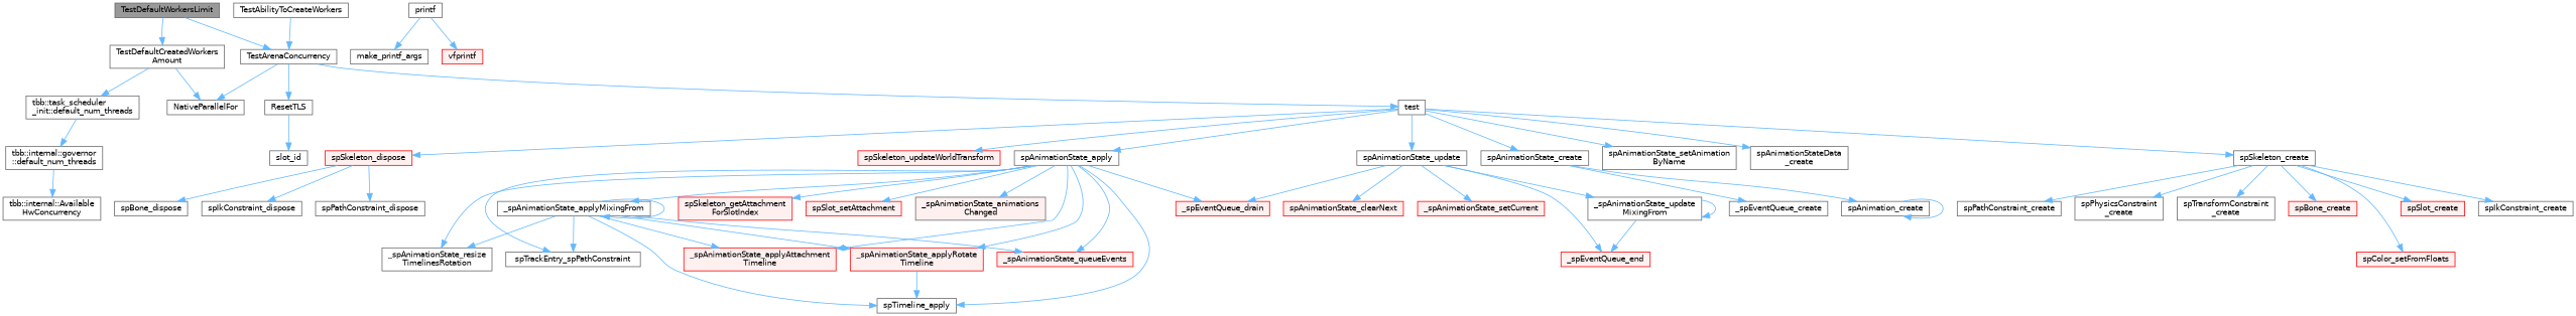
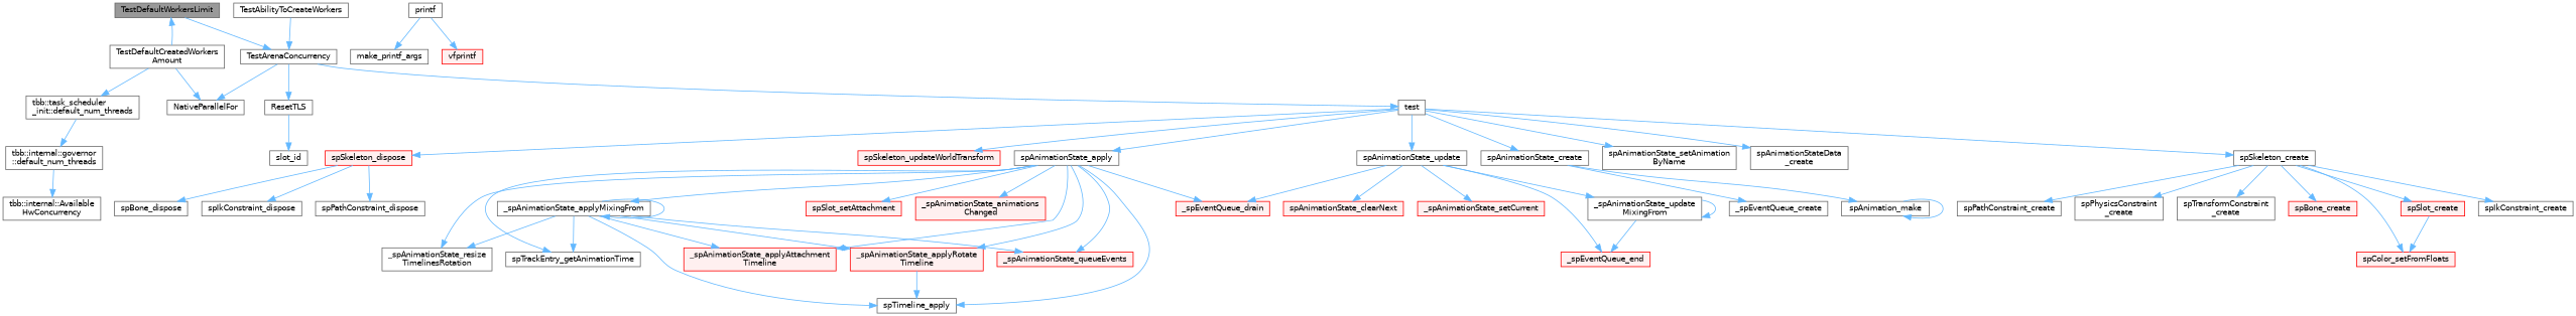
  digraph {
    rankdir=TB
    node [color=grey40 fillcolor=white fontname=Helvetica fontsize=10 shape=box style=filled]
    edge [color=steelblue1 fontname=Helvetica fontsize=10 labelfontname=Helvetica labelfontsize=10 style=solid]
    n1 [color=gray40 fillcolor=grey60 fontcolor=black height=0.2 label=TestDefaultWorkersLimit width=0.4]
    n2 [height=0.2 label="TestDefaultCreatedWorkers\lAmount" width=0.4]
    n3 [height=0.2 label=TestArenaConcurrency width=0.4]
    n4 [height=0.2 label=TestAbilityToCreateWorkers width=0.4]
    n5 [height=0.2 label=NativeParallelFor width=0.4]
    n6 [height=0.2 label="tbb::task_scheduler\l_init::default_num_threads" width=0.4]
    n7 [height=0.2 label=ResetTLS width=0.4]
    n8 [height=0.2 label=test width=0.4]
    n9 [height=0.2 label=slot_id width=0.4]
    n10 [height=0.2 label=spAnimationState_apply width=0.4]
    n11 [height=0.2 label=spAnimationState_create width=0.4]
    n12 [height=0.2 label="spAnimationState_setAnimation\lByName" width=0.4]
    n13 [height=0.2 label=spAnimationState_update width=0.4]
    n14 [height=0.2 label="spAnimationStateData\l_create" width=0.4]
    n15 [height=0.2 label=spSkeleton_create width=0.4]
    n16 [color=red fillcolor="#FFF0F0" height=0.2 label=spSkeleton_dispose width=0.4]
    n17 [color=red fillcolor="#FFF0F0" height=0.2 label=spSkeleton_updateWorldTransform width=0.4]
    n18 [height=0.2 label=printf width=0.4]
    n19 [height=0.2 label=make_printf_args width=0.4]
    n20 [color=red fillcolor="#FFF0F0" height=0.2 label=vfprintf width=0.4]
-   n21 [fillcolor="#FFF0F0" height=0.2 label="_spAnimationState_animations\lChanged" width=0.4]
+   n21 [color=red fillcolor="#FFF0F0" height=0.2 label="_spAnimationState_animations\lChanged" width=0.4]
    n22 [color=red fillcolor="#FFF0F0" height=0.2 label="_spAnimationState_applyAttachment\lTimeline" width=0.4]
    n23 [height=0.2 label=_spAnimationState_applyMixingFrom width=0.4]
    n24 [color=red fillcolor="#FFF0F0" height=0.2 label="_spAnimationState_applyRotate\lTimeline" width=0.4]
    n25 [height=0.2 label=spTimeline_apply width=0.4]
    n26 [color=red fillcolor="#FFF0F0" height=0.2 label=_spAnimationState_queueEvents width=0.4]
    n27 [height=0.2 label="_spAnimationState_resize\lTimelinesRotation" width=0.4]
-   n28 [height=0.2 label=spTrackEntry_spPathConstraint width=0.4]
+   n28 [height=0.2 label=spTrackEntry_getAnimationTime width=0.4]
    n29 [color=red fillcolor="#FFF0F0" height=0.2 label=_spEventQueue_drain width=0.4]
-   n30 [color=red fillcolor="#FFF0F0" height=0.2 label="spSkeleton_getAttachment\lForSlotIndex" width=0.4]
    n31 [color=red fillcolor="#FFF0F0" height=0.2 label=spSlot_setAttachment width=0.4]
    n32 [height=0.2 label=_spEventQueue_create width=0.4]
-   n33 [height=0.2 label=spAnimation_create width=0.4]
+   n33 [height=0.2 label=spAnimation_make width=0.4]
    n34 [color=red fillcolor="#FFF0F0" height=0.2 label=_spAnimationState_setCurrent width=0.4]
    n35 [height=0.2 label="_spAnimationState_update\lMixingFrom" width=0.4]
    n36 [color=red fillcolor="#FFF0F0" height=0.2 label=_spEventQueue_end width=0.4]
    n37 [color=red fillcolor="#FFF0F0" height=0.2 label=spAnimationState_clearNext width=0.4]
    n38 [color=red fillcolor="#FFF0F0" height=0.2 label=spBone_create width=0.4]
    n39 [color=red fillcolor="#FFF0F0" height=0.2 label=spColor_setFromFloats width=0.4]
    n40 [height=0.2 label=spIkConstraint_create width=0.4]
    n41 [height=0.2 label=spPathConstraint_create width=0.4]
    n42 [height=0.2 label="spPhysicsConstraint\l_create" width=0.4]
    n43 [color=red fillcolor="#FFF0F0" height=0.2 label=spSlot_create width=0.4]
    n44 [height=0.2 label="spTransformConstraint\l_create" width=0.4]
    n45 [height=0.2 label=spBone_dispose width=0.4]
    n46 [height=0.2 label=spIkConstraint_dispose width=0.4]
    n47 [height=0.2 label=spPathConstraint_dispose width=0.4]
    n48 [height=0.2 label="tbb::internal::governor\l::default_num_threads" width=0.4]
    n49 [height=0.2 label="tbb::internal::Available\lHwConcurrency" width=0.4]
-   n1 -> n2
+   n2 -> n1
    n1 -> n3
    n2 -> n5
    n2 -> n6
    n3 -> n5
    n3 -> n7
    n3 -> n8
    n4 -> n3
    n6 -> n48
    n7 -> n9
    n8 -> n10
    n8 -> n11
    n8 -> n12
    n8 -> n13
    n8 -> n14
    n8 -> n15
    n8 -> n16
    n8 -> n17
    n10 -> n21
    n10 -> n22
    n10 -> n23
    n10 -> n24
    n10 -> n25
    n10 -> n26
    n10 -> n27
    n10 -> n28
    n10 -> n29
-   n10 -> n30
    n10 -> n31
    n11 -> n32
    n11 -> n33
    n13 -> n29
    n13 -> n34
    n13 -> n35
    n13 -> n36
    n13 -> n37
    n15 -> n38
    n15 -> n39
    n15 -> n40
    n15 -> n41
    n15 -> n42
    n15 -> n43
    n15 -> n44
    n16 -> n45
    n16 -> n46
    n16 -> n47
    n18 -> n19
    n18 -> n20
    n23 -> n22
    n23 -> n23
    n23 -> n24
    n23 -> n25
    n23 -> n26
    n23 -> n27
    n23 -> n28
    n24 -> n25
    n33 -> n33
    n35 -> n35
    n35 -> n36
+   n43 -> n39
    n48 -> n49
  }
